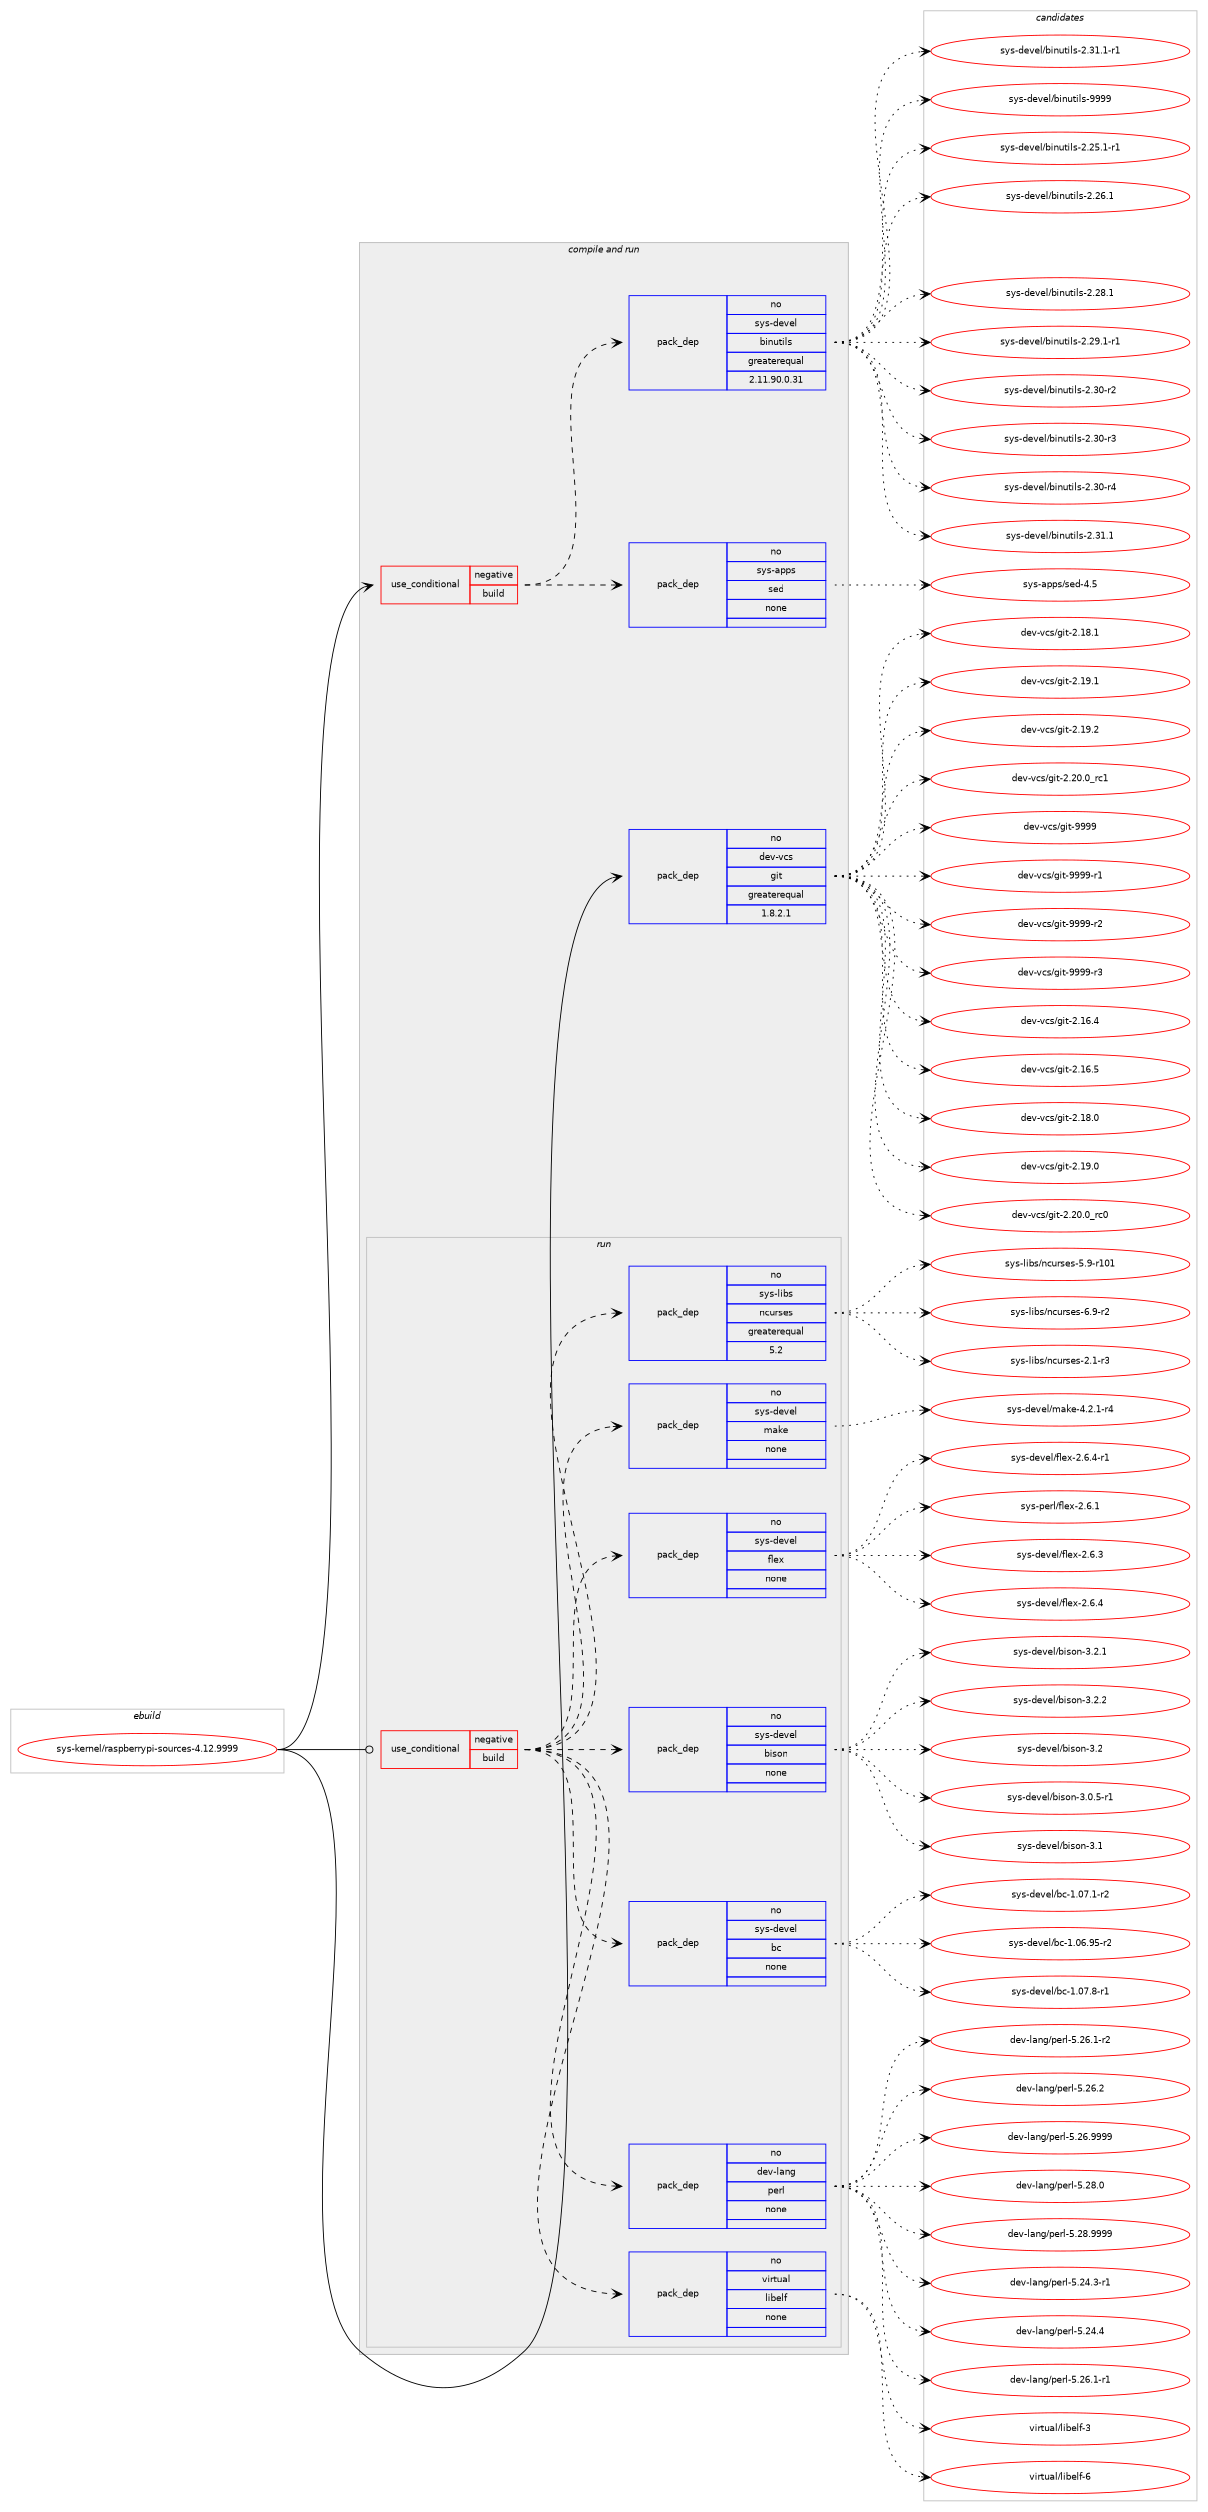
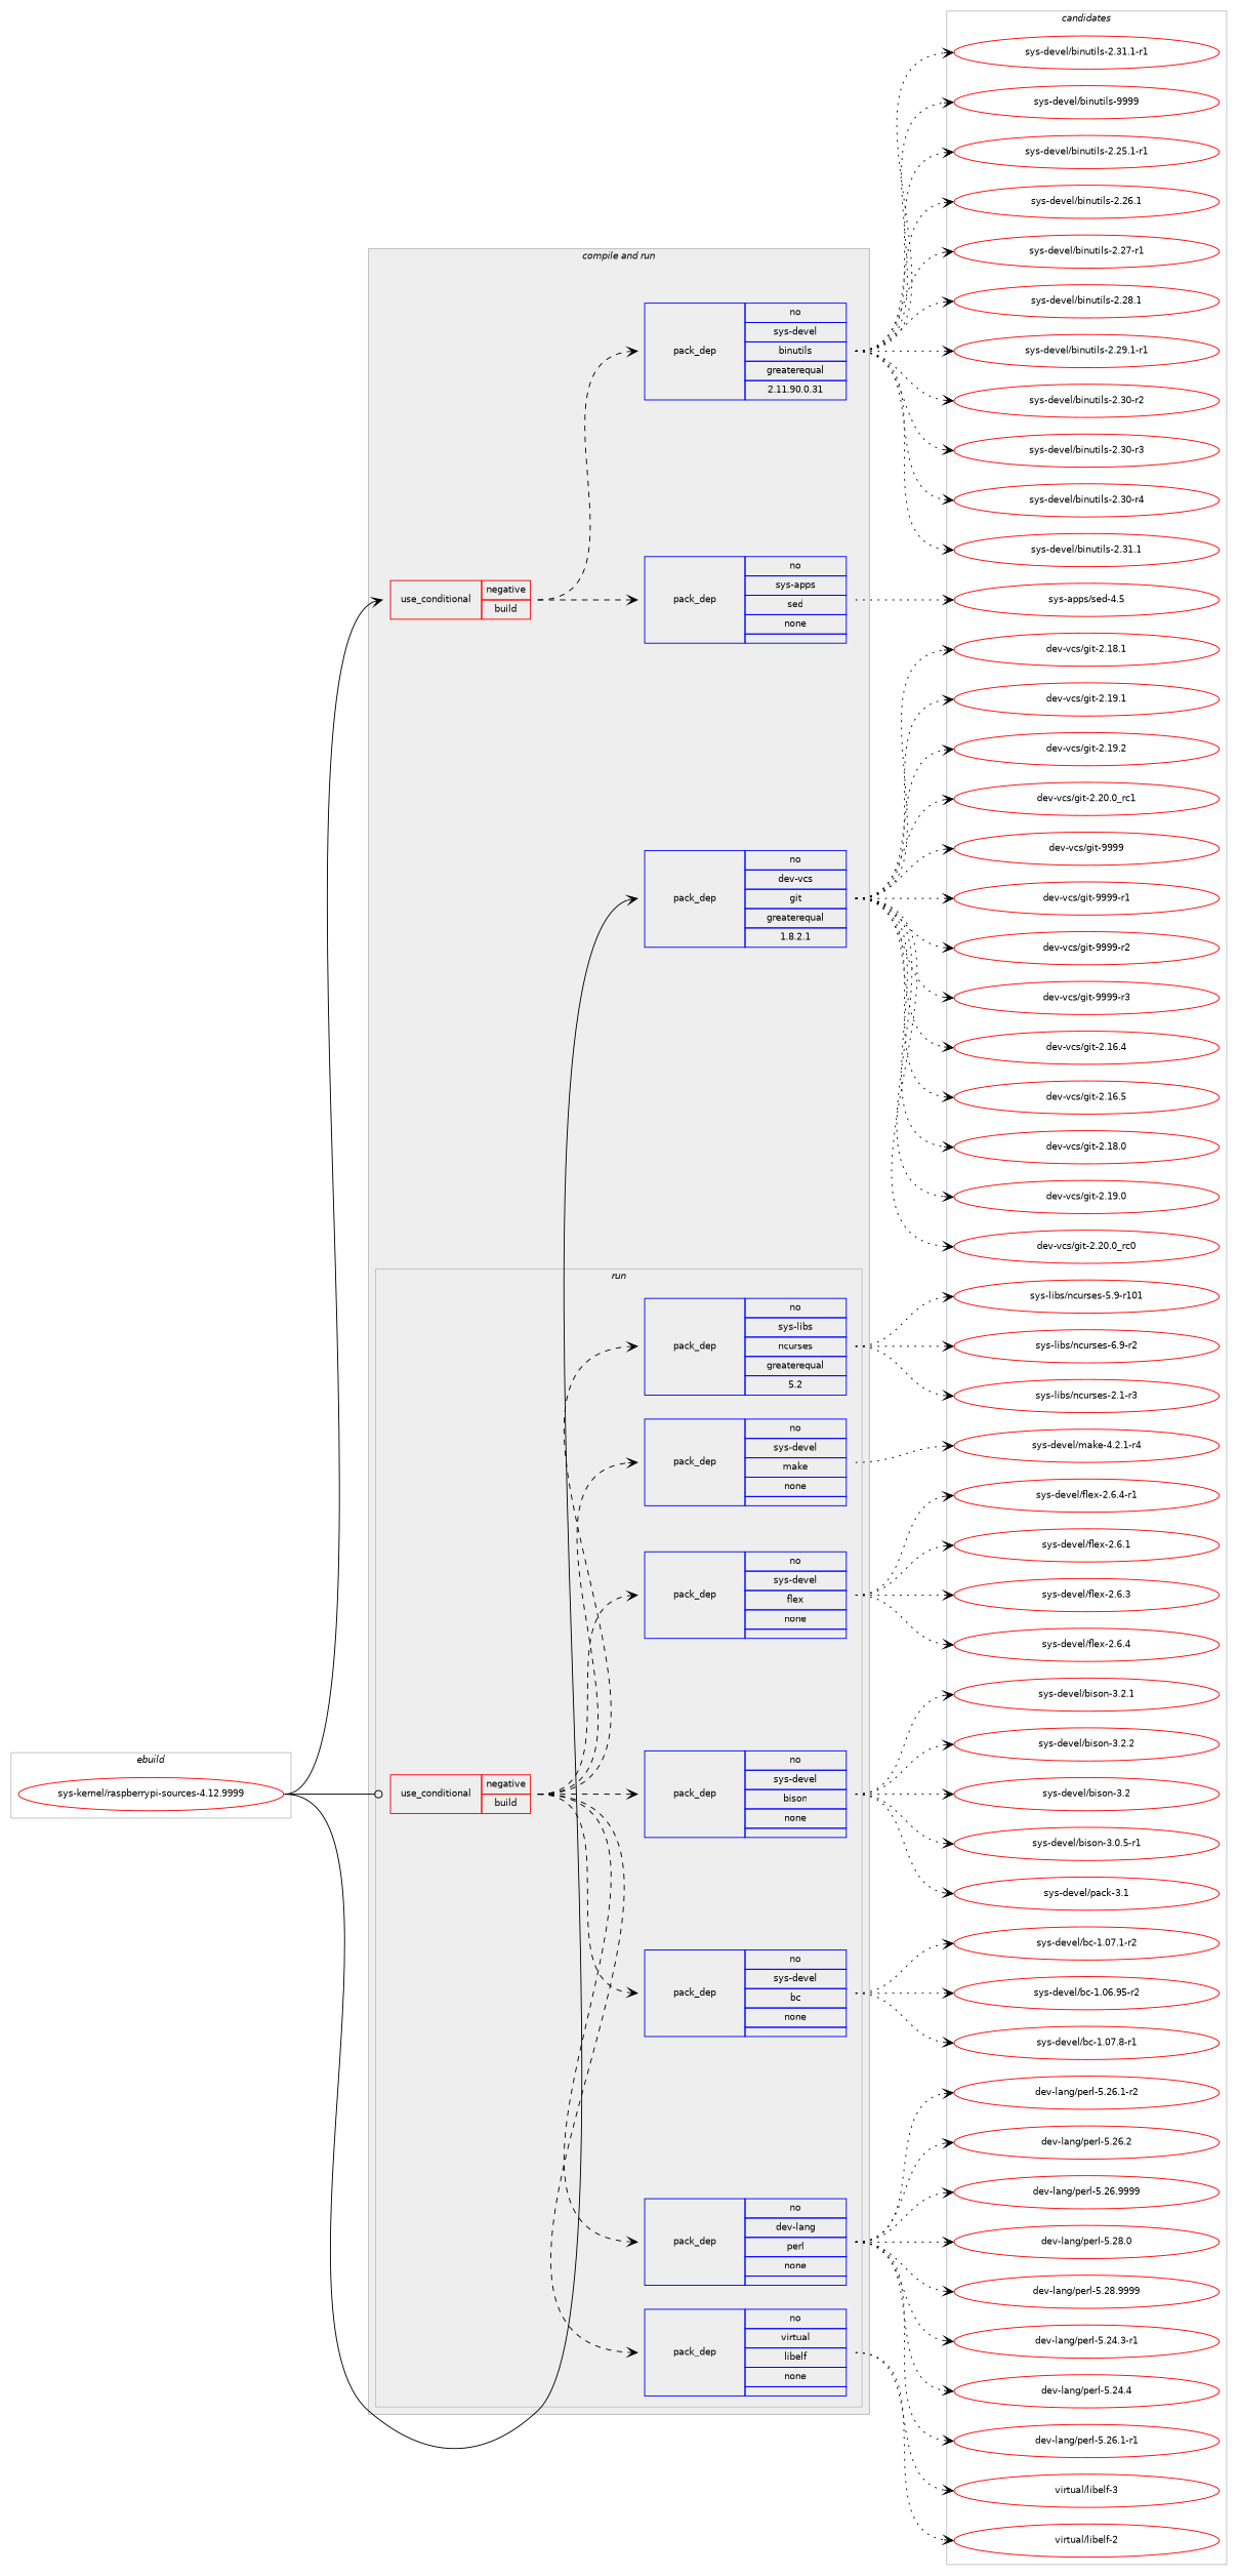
  digraph {
    compound=true
    concentrate=true
    fontname=Helvetica
    fontsize=10
    newrank=true
    rankdir=LR
    ranksep=1.5
    node [color=red fontname=Helvetica fontsize=10]
    edge [arrowhead=vee headport=w style=dotted tailport=e weight=100]
    n1 [label="sys-kernel/raspberrypi-sources-4.12.9999" width=4]
    n2 [color=blue label=<<TABLE BORDER="0" CELLBORDER="1" CELLSPACING="0" CELLPADDING="4" WIDTH="220"><TR><TD ROWSPAN="6" CELLPADDING="30">pack_dep</TD></TR><TR><TD WIDTH="110">no</TD></TR><TR><TD>sys-apps</TD></TR><TR><TD>sed</TD></TR><TR><TD>none</TD></TR><TR><TD></TD></TR></TABLE>> shape=none]
    n3 [color=blue label=<<TABLE BORDER="0" CELLBORDER="1" CELLSPACING="0" CELLPADDING="4" WIDTH="220"><TR><TD ROWSPAN="6" CELLPADDING="30">pack_dep</TD></TR><TR><TD WIDTH="110">no</TD></TR><TR><TD>sys-devel</TD></TR><TR><TD>binutils</TD></TR><TR><TD>greaterequal</TD></TR><TR><TD>2.11.90.0.31</TD></TR></TABLE>> shape=none]
    n4 [label=<<TABLE BORDER="0" CELLBORDER="1" CELLSPACING="0" CELLPADDING="4"><TR><TD ROWSPAN="3" CELLPADDING="10">use_conditional</TD></TR><TR><TD>negative</TD></TR><TR><TD>build</TD></TR></TABLE>> shape=none]
    n5 [color=blue label=<<TABLE BORDER="0" CELLBORDER="1" CELLSPACING="0" CELLPADDING="4" WIDTH="220"><TR><TD ROWSPAN="6" CELLPADDING="30">pack_dep</TD></TR><TR><TD WIDTH="110">no</TD></TR><TR><TD>dev-vcs</TD></TR><TR><TD>git</TD></TR><TR><TD>greaterequal</TD></TR><TR><TD>1.8.2.1</TD></TR></TABLE>> shape=none]
    n6 [color=blue label=<<TABLE BORDER="0" CELLBORDER="1" CELLSPACING="0" CELLPADDING="4" WIDTH="220"><TR><TD ROWSPAN="6" CELLPADDING="30">pack_dep</TD></TR><TR><TD WIDTH="110">no</TD></TR><TR><TD>dev-lang</TD></TR><TR><TD>perl</TD></TR><TR><TD>none</TD></TR><TR><TD></TD></TR></TABLE>> shape=none]
    n7 [color=blue label=<<TABLE BORDER="0" CELLBORDER="1" CELLSPACING="0" CELLPADDING="4" WIDTH="220"><TR><TD ROWSPAN="6" CELLPADDING="30">pack_dep</TD></TR><TR><TD WIDTH="110">no</TD></TR><TR><TD>sys-devel</TD></TR><TR><TD>bc</TD></TR><TR><TD>none</TD></TR><TR><TD></TD></TR></TABLE>> shape=none]
    n8 [color=blue label=<<TABLE BORDER="0" CELLBORDER="1" CELLSPACING="0" CELLPADDING="4" WIDTH="220"><TR><TD ROWSPAN="6" CELLPADDING="30">pack_dep</TD></TR><TR><TD WIDTH="110">no</TD></TR><TR><TD>sys-devel</TD></TR><TR><TD>bison</TD></TR><TR><TD>none</TD></TR><TR><TD></TD></TR></TABLE>> shape=none]
    n9 [color=blue label=<<TABLE BORDER="0" CELLBORDER="1" CELLSPACING="0" CELLPADDING="4" WIDTH="220"><TR><TD ROWSPAN="6" CELLPADDING="30">pack_dep</TD></TR><TR><TD WIDTH="110">no</TD></TR><TR><TD>sys-devel</TD></TR><TR><TD>flex</TD></TR><TR><TD>none</TD></TR><TR><TD></TD></TR></TABLE>> shape=none]
    n10 [color=blue label=<<TABLE BORDER="0" CELLBORDER="1" CELLSPACING="0" CELLPADDING="4" WIDTH="220"><TR><TD ROWSPAN="6" CELLPADDING="30">pack_dep</TD></TR><TR><TD WIDTH="110">no</TD></TR><TR><TD>sys-devel</TD></TR><TR><TD>make</TD></TR><TR><TD>none</TD></TR><TR><TD></TD></TR></TABLE>> shape=none]
    n11 [color=blue label=<<TABLE BORDER="0" CELLBORDER="1" CELLSPACING="0" CELLPADDING="4" WIDTH="220"><TR><TD ROWSPAN="6" CELLPADDING="30">pack_dep</TD></TR><TR><TD WIDTH="110">no</TD></TR><TR><TD>sys-libs</TD></TR><TR><TD>ncurses</TD></TR><TR><TD>greaterequal</TD></TR><TR><TD>5.2</TD></TR></TABLE>> shape=none]
    n12 [color=blue label=<<TABLE BORDER="0" CELLBORDER="1" CELLSPACING="0" CELLPADDING="4" WIDTH="220"><TR><TD ROWSPAN="6" CELLPADDING="30">pack_dep</TD></TR><TR><TD WIDTH="110">no</TD></TR><TR><TD>virtual</TD></TR><TR><TD>libelf</TD></TR><TR><TD>none</TD></TR><TR><TD></TD></TR></TABLE>> shape=none]
    n13 [label=<<TABLE BORDER="0" CELLBORDER="1" CELLSPACING="0" CELLPADDING="4"><TR><TD ROWSPAN="3" CELLPADDING="10">use_conditional</TD></TR><TR><TD>negative</TD></TR><TR><TD>build</TD></TR></TABLE>> shape=none]
    n14 [label="sys-apps/sed-4.5" width=4]
    n15 [label="sys-devel/binutils-2.25.1-r1" width=4]
    n16 [label="sys-devel/binutils-2.26.1" width=4]
+   n17 [label="sys-devel/binutils-2.27-r1" width=4]
    n18 [label="sys-devel/binutils-2.28.1" width=4]
    n19 [label="sys-devel/binutils-2.29.1-r1" width=4]
    n20 [label="sys-devel/binutils-2.30-r2" width=4]
    n21 [label="sys-devel/binutils-2.30-r3" width=4]
    n22 [label="sys-devel/binutils-2.30-r4" width=4]
    n23 [label="sys-devel/binutils-2.31.1" width=4]
    n24 [label="sys-devel/binutils-2.31.1-r1" width=4]
    n25 [label="sys-devel/binutils-9999" width=4]
    n26 [label="dev-vcs/git-2.16.4" width=4]
    n27 [label="dev-vcs/git-2.16.5" width=4]
    n28 [label="dev-vcs/git-2.18.0" width=4]
    n29 [label="dev-vcs/git-2.19.0" width=4]
    n30 [label="dev-vcs/git-2.20.0_rc0" width=4]
    n31 [label="dev-vcs/git-2.18.1" width=4]
    n32 [label="dev-vcs/git-2.19.1" width=4]
    n33 [label="dev-vcs/git-2.19.2" width=4]
    n34 [label="dev-vcs/git-2.20.0_rc1" width=4]
    n35 [label="dev-vcs/git-9999" width=4]
    n36 [label="dev-vcs/git-9999-r1" width=4]
    n37 [label="dev-vcs/git-9999-r2" width=4]
    n38 [label="dev-vcs/git-9999-r3" width=4]
    n39 [label="dev-lang/perl-5.24.3-r1" width=4]
    n40 [label="dev-lang/perl-5.24.4" width=4]
    n41 [label="dev-lang/perl-5.26.1-r1" width=4]
    n42 [label="dev-lang/perl-5.26.1-r2" width=4]
    n43 [label="dev-lang/perl-5.26.2" width=4]
    n44 [label="dev-lang/perl-5.26.9999" width=4]
    n45 [label="dev-lang/perl-5.28.0" width=4]
    n46 [label="dev-lang/perl-5.28.9999" width=4]
    n47 [label="sys-devel/bc-1.06.95-r2" width=4]
    n48 [label="sys-devel/bc-1.07.8-r1" width=4]
    n49 [label="sys-devel/bc-1.07.1-r2" width=4]
    n50 [label="sys-devel/bison-3.2" width=4]
    n51 [label="sys-devel/bison-3.0.5-r1" width=4]
-   n52 [label="sys-devel/bison-3.1" width=4]
+   n52 [label="sys-devel/pack-3.1" width=4]
    n53 [label="sys-devel/bison-3.2.1" width=4]
    n54 [label="sys-devel/bison-3.2.2" width=4]
-   n55 [label="sys-perl/flex-2.6.1" width=4]
+   n55 [label="sys-devel/flex-2.6.1" width=4]
    n56 [label="sys-devel/flex-2.6.3" width=4]
    n57 [label="sys-devel/flex-2.6.4" width=4]
    n58 [label="sys-devel/flex-2.6.4-r1" width=4]
    n59 [label="sys-devel/make-4.2.1-r4" width=4]
    n60 [label="sys-libs/ncurses-5.9-r101" width=4]
    n61 [label="sys-libs/ncurses-6.9-r2" width=4]
    n62 [label="sys-libs/ncurses-2.1-r3" width=4]
-   n63 [label="virtual/libelf-6" width=4]
+   n63 [label="virtual/libelf-2" width=4]
    n64 [label="virtual/libelf-3" width=4]
    subgraph cluster_1 {
      color=gray
      label=<<i>ebuild</i>>
      rank=same
      n1
    }
    subgraph cluster_2 {
      color=gray
      label=<<i>dependencies</i>>
      subgraph cluster_3 {
        color=gray
        fillcolor="#eeeeee"
        label=<<i>compile</i>>
        style=filled
        subgraph sub_4 {
          color=gray
          fillcolor="#eeeeee"
          label=<<i>compile</i>>
          style=filled
          n4
          subgraph sub_5 {
            color=gray
            fillcolor="#eeeeee"
            label=<<i>compile</i>>
            style=filled
            n2
          }
          subgraph sub_6 {
            color=gray
            fillcolor="#eeeeee"
            label=<<i>compile</i>>
            style=filled
            n3
          }
        }
        subgraph sub_7 {
          color=gray
          fillcolor="#eeeeee"
          label=<<i>compile</i>>
          style=filled
          n5
        }
      }
      subgraph cluster_8 {
        color=gray
        fillcolor="#eeeeee"
        label=<<i>compile and run</i>>
        style=filled
      }
      subgraph cluster_9 {
        color=gray
        fillcolor="#eeeeee"
        label=<<i>run</i>>
        style=filled
        subgraph sub_10 {
          color=gray
          fillcolor="#eeeeee"
          label=<<i>run</i>>
          style=filled
          n13
          subgraph sub_11 {
            color=gray
            fillcolor="#eeeeee"
            label=<<i>run</i>>
            style=filled
            n6
          }
          subgraph sub_12 {
            color=gray
            fillcolor="#eeeeee"
            label=<<i>run</i>>
            style=filled
            n7
          }
          subgraph sub_13 {
            color=gray
            fillcolor="#eeeeee"
            label=<<i>run</i>>
            style=filled
            n8
          }
          subgraph sub_14 {
            color=gray
            fillcolor="#eeeeee"
            label=<<i>run</i>>
            style=filled
            n9
          }
          subgraph sub_15 {
            color=gray
            fillcolor="#eeeeee"
            label=<<i>run</i>>
            style=filled
            n10
          }
          subgraph sub_16 {
            color=gray
            fillcolor="#eeeeee"
            label=<<i>run</i>>
            style=filled
            n11
          }
          subgraph sub_17 {
            color=gray
            fillcolor="#eeeeee"
            label=<<i>run</i>>
            style=filled
            n12
          }
        }
      }
    }
    subgraph cluster_18 {
      color=gray
      label=<<i>candidates</i>>
      rank=same
      subgraph sub_19 {
        color=black
        label=<<i>candidates</i>>
        nodesep=1
        rank=same
        n14
      }
      subgraph sub_20 {
        color=black
        label=<<i>candidates</i>>
        nodesep=1
        rank=same
        n15
        n16
+       n17
        n18
        n19
        n20
        n21
        n22
        n23
        n24
        n25
      }
      subgraph sub_21 {
        color=black
        label=<<i>candidates</i>>
        nodesep=1
        rank=same
        n26
        n27
        n28
        n29
        n30
        n31
        n32
        n33
        n34
        n35
        n36
        n37
        n38
      }
      subgraph sub_22 {
        color=black
        label=<<i>candidates</i>>
        nodesep=1
        rank=same
        n39
        n40
        n41
        n42
        n43
        n44
        n45
        n46
      }
      subgraph sub_23 {
        color=black
        label=<<i>candidates</i>>
        nodesep=1
        rank=same
        n47
        n48
        n49
      }
      subgraph sub_24 {
        color=black
        label=<<i>candidates</i>>
        nodesep=1
        rank=same
        n50
        n51
        n52
        n53
        n54
      }
      subgraph sub_25 {
        color=black
        label=<<i>candidates</i>>
        nodesep=1
        rank=same
        n55
        n56
        n57
        n58
      }
      subgraph sub_26 {
        color=black
        label=<<i>candidates</i>>
        nodesep=1
        rank=same
        n59
      }
      subgraph sub_27 {
        color=black
        label=<<i>candidates</i>>
        nodesep=1
        rank=same
        n60
        n61
        n62
      }
      subgraph sub_28 {
        color=black
        label=<<i>candidates</i>>
        nodesep=1
        rank=same
        n63
        n64
      }
    }
    n1 -> n4 [style=solid weight=20]
    n1 -> n5 [style=solid weight=20]
    n1 -> n13 [arrowhead=odot style=solid weight=20]
    n2 -> n14
    n3 -> n15
    n3 -> n16
+   n3 -> n17
    n3 -> n18
    n3 -> n19
    n3 -> n20
    n3 -> n21
    n3 -> n22
    n3 -> n23
    n3 -> n24
    n3 -> n25
    n4 -> n2 [style=dashed weight=20]
    n4 -> n3 [style=dashed weight=20]
    n5 -> n26
    n5 -> n27
    n5 -> n28
    n5 -> n29
    n5 -> n30
    n5 -> n31
    n5 -> n32
    n5 -> n33
    n5 -> n34
    n5 -> n35
    n5 -> n36
    n5 -> n37
    n5 -> n38
    n6 -> n39
    n6 -> n40
    n6 -> n41
    n6 -> n42
    n6 -> n43
    n6 -> n44
    n6 -> n45
    n6 -> n46
    n7 -> n47
    n7 -> n48
    n7 -> n49
    n8 -> n50
    n8 -> n51
    n8 -> n52
    n8 -> n53
    n8 -> n54
    n9 -> n55
    n9 -> n56
    n9 -> n57
    n9 -> n58
    n10 -> n59
    n11 -> n60
    n11 -> n61
    n11 -> n62
    n12 -> n63
    n12 -> n64
    n13 -> n6 [style=dashed weight=20]
    n13 -> n7 [style=dashed weight=20]
    n13 -> n8 [style=dashed weight=20]
    n13 -> n9 [style=dashed weight=20]
    n13 -> n10 [style=dashed weight=20]
    n13 -> n11 [style=dashed weight=20]
    n13 -> n12 [style=dashed weight=20]
  }
